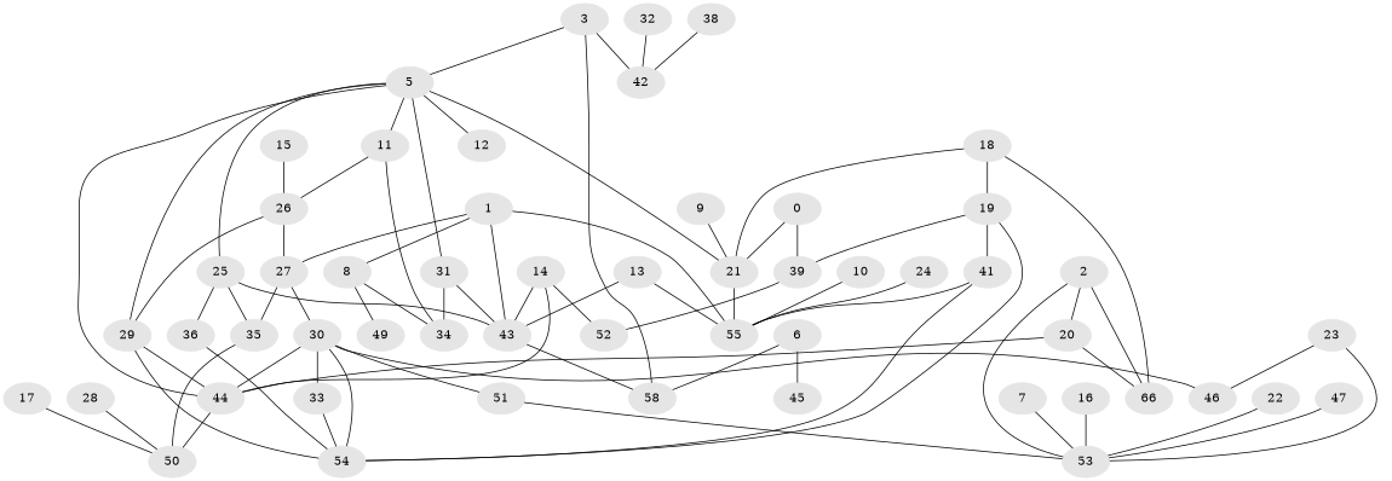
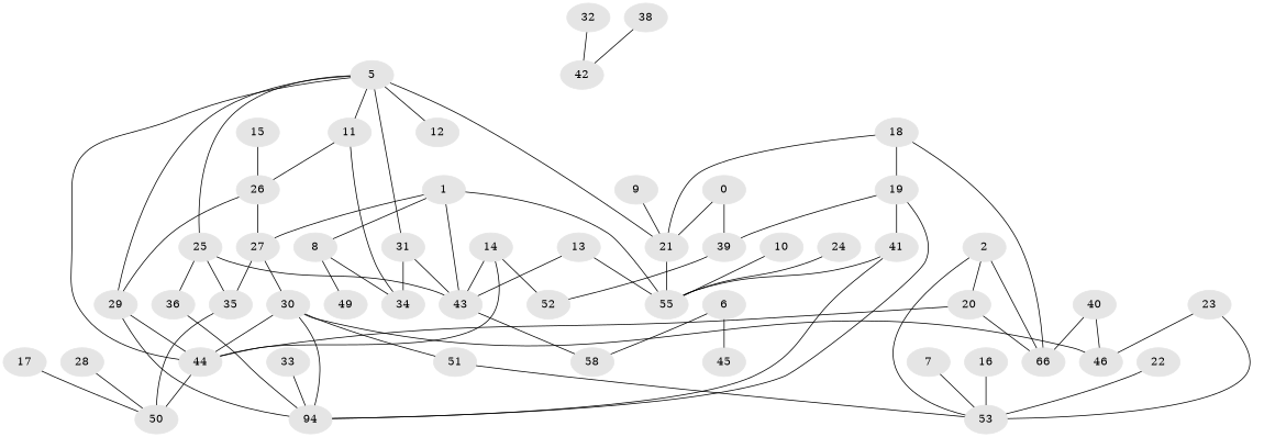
  graph {
    node [color=gray90 style=filled]
    edge [weight=1.0]
    1
    8
    27
    43
    55
    34
    49
    19
    39
    41
-   54
+   54 [label=94]
    35
    30
    58
    44
    50
    2
    20
    53
    n20 [label=66]
-   3
    5
    42
    21
    11
    12
    25
    31
    29
    n30 [label=0]
    52
    26
    36
    6
    45
    7
    9
    10
    13
    14
    15
    16
    17
    18
    22
    23
    46
    24
    33
    51
    28
    32
    38
-   47
+   40
    1 -- 8
    1 -- 27
    1 -- 43
    1 -- 55
    8 -- 34
    8 -- 49
    27 -- 35
    27 -- 30
    43 -- 58
    19 -- 39
    19 -- 41
    19 -- 54
    39 -- 52
    41 -- 55
    41 -- 54
    35 -- 50
    30 -- 54
    30 -- 44
    30 -- 46
-   30 -- 33 [weight=2.0]
    30 -- 51
    44 -- 50 [weight=2.0]
    2 -- 20
    2 -- 53
    2 -- n20
    20 -- 44
    20 -- n20
-   3 -- 58
-   3 -- 5
-   3 -- 42 [weight=2.0]
    5 -- 44
    5 -- 21
    5 -- 11
    5 -- 12
    5 -- 25
    5 -- 31
    5 -- 29
    21 -- 55
    11 -- 34
    11 -- 26
    25 -- 43
    25 -- 35
    25 -- 36
    31 -- 43
    31 -- 34
    29 -- 54
    29 -- 44
    n30 -- 39
    n30 -- 21
    26 -- 27
    26 -- 29
    36 -- 54
    6 -- 58
    6 -- 45
    7 -- 53
    9 -- 21
    10 -- 55
    13 -- 43
    13 -- 55
    14 -- 43
    14 -- 44
    14 -- 52
    15 -- 26
    16 -- 53
    17 -- 50
    18 -- 19
    18 -- n20
    18 -- 21
    22 -- 53
    23 -- 53
    23 -- 46
    24 -- 55
    33 -- 54
    51 -- 53
    28 -- 50
    32 -- 42
    38 -- 42
-   47 -- 53
+   40 -- n20
+   40 -- 46
  }
